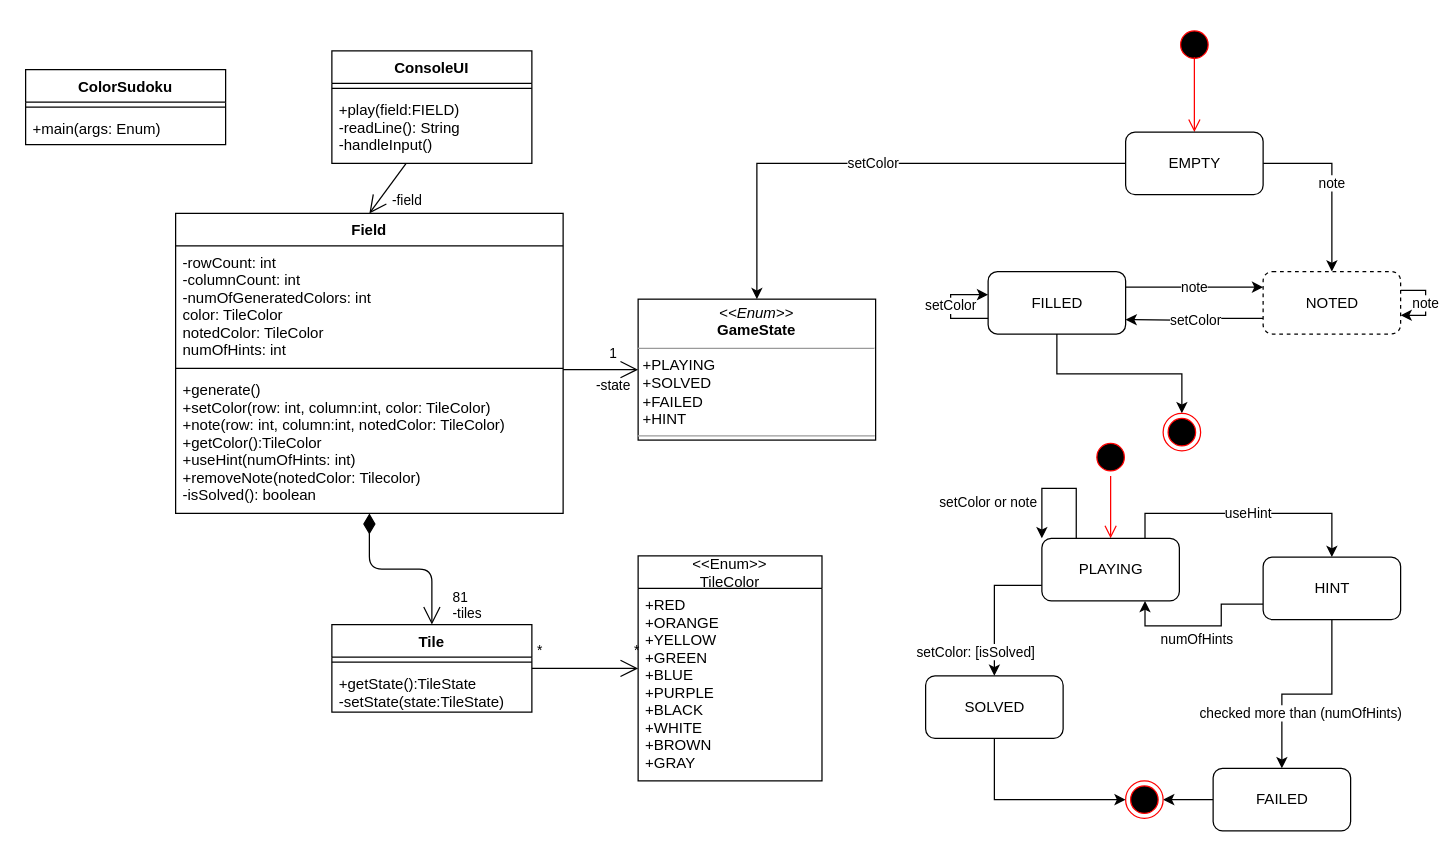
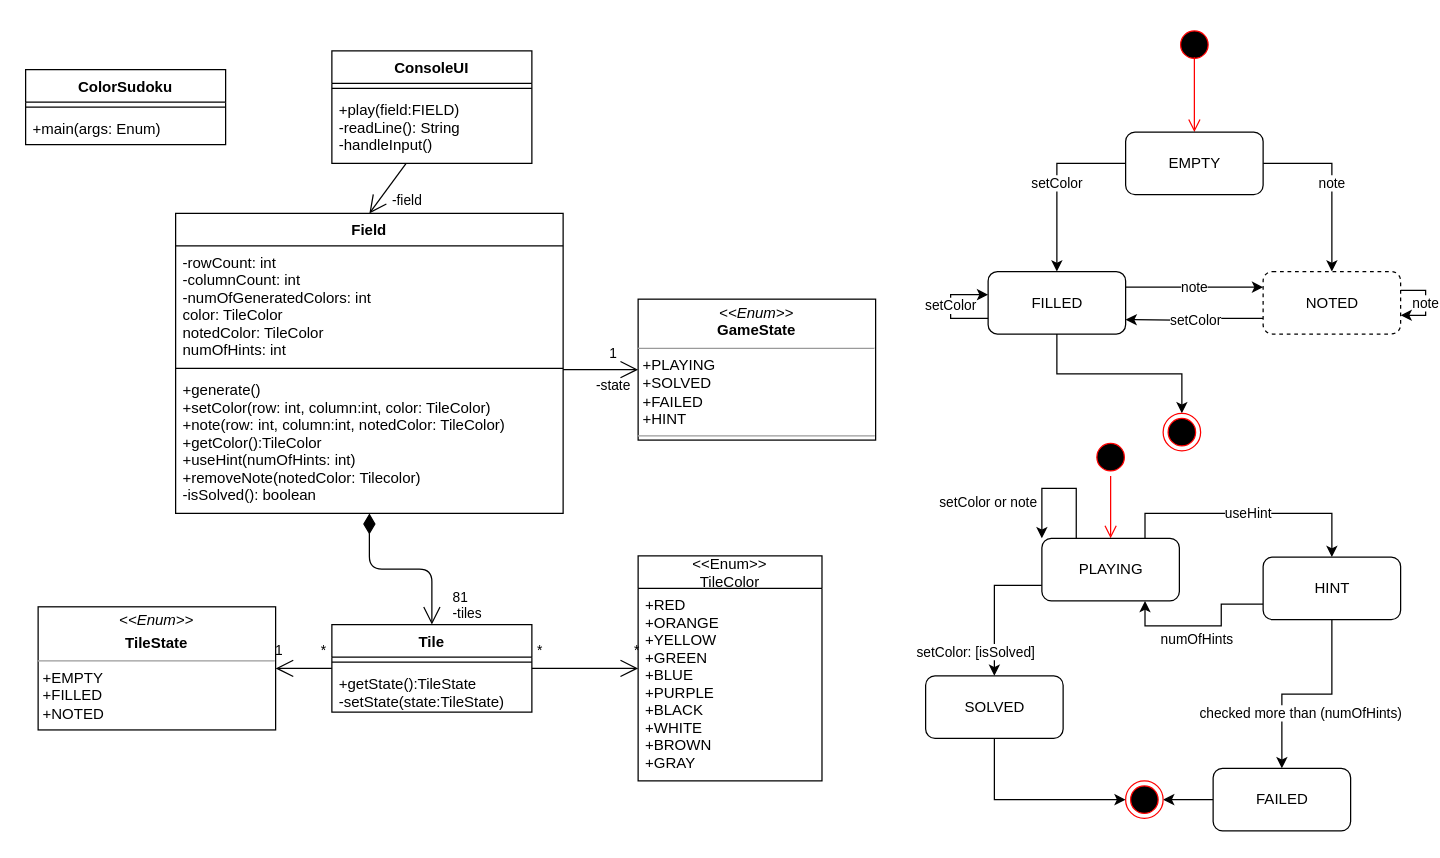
  <mxCell id="0" />
  <mxCell id="1" parent="0" />
  <mxCell id="2" value="&lt;div&gt;81&lt;/div&gt;&lt;div&gt;-tiles&lt;br&gt;&lt;/div&gt;" style="endArrow=open;html=1;endSize=12;startArrow=diamondThin;startSize=14;startFill=1;edgeStyle=orthogonalEdgeStyle;align=left;verticalAlign=bottom;entryX=0.5;entryY=0;entryDx=0;entryDy=0;fontStyle=0;exitX=0.5;exitY=1;exitDx=0;exitDy=0;" parent="1" source="3" target="7" edge="1"><mxGeometry x="1" y="15" relative="1" as="geometry"><mxPoint x="337.91" y="260" as="sourcePoint" /><mxPoint x="287.91" y="290" as="targetPoint" /><mxPoint as="offset" /></mxGeometry></mxCell>
  <mxCell id="3" value="Field" style="swimlane;fontStyle=1;align=center;verticalAlign=top;childLayout=stackLayout;horizontal=1;startSize=26;horizontalStack=0;resizeParent=1;resizeParentMax=0;resizeLast=0;collapsible=1;marginBottom=0;" parent="1" vertex="1"><mxGeometry x="140" y="170" width="310" height="240" as="geometry" /></mxCell>
  <mxCell id="4" value="-rowCount: int&#10;-columnCount: int&#10;-numOfGeneratedColors: int&#10;color: TileColor&#10;notedColor: TileColor&#10;numOfHints: int&#10;&#10;&#10;" style="text;strokeColor=none;fillColor=none;align=left;verticalAlign=top;spacingLeft=4;spacingRight=4;overflow=hidden;rotatable=0;points=[[0,0.5],[1,0.5]];portConstraint=eastwest;" parent="3" vertex="1"><mxGeometry y="26" width="310" height="94" as="geometry" /></mxCell>
  <mxCell id="5" value="" style="line;strokeWidth=1;fillColor=none;align=left;verticalAlign=middle;spacingTop=-1;spacingLeft=3;spacingRight=3;rotatable=0;labelPosition=right;points=[];portConstraint=eastwest;" parent="3" vertex="1"><mxGeometry y="120" width="310" height="8" as="geometry" /></mxCell>
  <mxCell id="6" value="+generate()&#10;+setColor(row: int, column:int, color: TileColor)&#10;+note(row: int, column:int, notedColor: TileColor)&#10;+getColor():TileColor&#10;+useHint(numOfHints: int)&#10;+removeNote(notedColor: Tilecolor)&#10;-isSolved(): boolean&#10;&#10;&#10;" style="text;strokeColor=none;fillColor=none;align=left;verticalAlign=top;spacingLeft=4;spacingRight=4;overflow=hidden;rotatable=0;points=[[0,0.5],[1,0.5]];portConstraint=eastwest;" parent="3" vertex="1"><mxGeometry y="128" width="310" height="112" as="geometry" /></mxCell>
  <mxCell id="7" value="Tile" style="swimlane;fontStyle=1;align=center;verticalAlign=top;childLayout=stackLayout;horizontal=1;startSize=26;horizontalStack=0;resizeParent=1;resizeParentMax=0;resizeLast=0;collapsible=1;marginBottom=0;" parent="1" vertex="1"><mxGeometry x="265" y="499" width="160" height="70" as="geometry" /></mxCell>
  <mxCell id="8" value="" style="line;strokeWidth=1;fillColor=none;align=left;verticalAlign=middle;spacingTop=-1;spacingLeft=3;spacingRight=3;rotatable=0;labelPosition=right;points=[];portConstraint=eastwest;" parent="7" vertex="1"><mxGeometry y="26" width="160" height="8" as="geometry" /></mxCell>
  <mxCell id="9" value="+getState():TileState&#10;-setState(state:TileState)&#10;&#10;" style="text;strokeColor=none;fillColor=none;align=left;verticalAlign=top;spacingLeft=4;spacingRight=4;overflow=hidden;rotatable=0;points=[[0,0.5],[1,0.5]];portConstraint=eastwest;" parent="7" vertex="1"><mxGeometry y="34" width="160" height="36" as="geometry" /></mxCell>
  <mxCell id="10" value="&lt;&lt;Enum&gt;&gt;&#10;TileColor" style="swimlane;fontStyle=0;childLayout=stackLayout;horizontal=1;startSize=26;fillColor=none;horizontalStack=0;resizeParent=1;resizeParentMax=0;resizeLast=0;collapsible=1;marginBottom=0;fontSize=12;spacing=1;" parent="1" vertex="1"><mxGeometry x="510" y="444" width="147.09" height="180" as="geometry" /></mxCell>
  <mxCell id="11" value="+RED&#10;+ORANGE&#10;+YELLOW&#10;+GREEN&#10;+BLUE&#10;+PURPLE&#10;+BLACK&#10;+WHITE&#10;+BROWN&#10;+GRAY" style="text;strokeColor=none;fillColor=none;align=left;verticalAlign=top;spacingLeft=4;spacingRight=4;overflow=hidden;rotatable=0;points=[[0,0.5],[1,0.5]];portConstraint=eastwest;" parent="10" vertex="1"><mxGeometry y="26" width="147.09" height="154" as="geometry" /></mxCell>
  <mxCell id="12" value="ColorSudoku" style="swimlane;fontStyle=1;align=center;verticalAlign=top;childLayout=stackLayout;horizontal=1;startSize=26;horizontalStack=0;resizeParent=1;resizeParentMax=0;resizeLast=0;collapsible=1;marginBottom=0;" parent="1" vertex="1"><mxGeometry x="20" y="55" width="160" height="60" as="geometry" /></mxCell>
  <mxCell id="13" value="" style="line;strokeWidth=1;fillColor=none;align=left;verticalAlign=middle;spacingTop=-1;spacingLeft=3;spacingRight=3;rotatable=0;labelPosition=right;points=[];portConstraint=eastwest;" parent="12" vertex="1"><mxGeometry y="26" width="160" height="8" as="geometry" /></mxCell>
  <mxCell id="14" value="+main(args: Enum)" style="text;strokeColor=none;fillColor=none;align=left;verticalAlign=top;spacingLeft=4;spacingRight=4;overflow=hidden;rotatable=0;points=[[0,0.5],[1,0.5]];portConstraint=eastwest;" parent="12" vertex="1"><mxGeometry y="34" width="160" height="26" as="geometry" /></mxCell>
  <mxCell id="15" value="-field" style="endArrow=open;endFill=1;endSize=12;html=1;entryX=0.5;entryY=0;entryDx=0;entryDy=0;" parent="1" source="23" target="3" edge="1"><mxGeometry x="-0.026" y="18" width="160" relative="1" as="geometry"><mxPoint x="340" y="100" as="sourcePoint" /><mxPoint x="660" y="350" as="targetPoint" /><mxPoint as="offset" /></mxGeometry></mxCell>
  <mxCell id="16" value="*&amp;nbsp;&amp;nbsp;&amp;nbsp; &amp;nbsp;&amp;nbsp; &amp;nbsp; &amp;nbsp;&amp;nbsp;&amp;nbsp;&amp;nbsp;&amp;nbsp;&amp;nbsp;&amp;nbsp;&amp;nbsp;&amp;nbsp;&amp;nbsp;&amp;nbsp;&amp;nbsp;&amp;nbsp;&amp;nbsp; *" style="endArrow=open;endFill=1;endSize=12;html=1;entryX=0;entryY=0.5;entryDx=0;entryDy=0;exitX=1;exitY=0.5;exitDx=0;exitDy=0;verticalAlign=middle;horizontal=1;labelBackgroundColor=none;" parent="1" source="7" target="10" edge="1"><mxGeometry x="0.059" y="14" width="160" relative="1" as="geometry"><mxPoint x="442.91" y="669" as="sourcePoint" /><mxPoint x="602.91" y="669" as="targetPoint" /><mxPoint as="offset" /></mxGeometry></mxCell>
  <mxCell id="17" value="&lt;p style=&quot;margin: 0px ; margin-top: 4px ; text-align: center&quot;&gt;&lt;i&gt;&amp;lt;&amp;lt;Enum&amp;gt;&amp;gt;&lt;/i&gt;&lt;br&gt;&lt;b&gt;GameState&lt;/b&gt;&lt;/p&gt;&lt;hr size=&quot;1&quot;&gt;&lt;p style=&quot;margin: 0px ; margin-left: 4px&quot;&gt;+PLAYING&lt;/p&gt;&lt;p style=&quot;margin: 0px ; margin-left: 4px&quot;&gt;+SOLVED&lt;/p&gt;&lt;p style=&quot;margin: 0px ; margin-left: 4px&quot;&gt;+FAILED&lt;/p&gt;&lt;p style=&quot;margin: 0px ; margin-left: 4px&quot;&gt;+HINT&lt;br&gt;&lt;/p&gt;&lt;hr size=&quot;1&quot;&gt;" style="verticalAlign=top;align=left;overflow=fill;fontSize=12;fontFamily=Helvetica;html=1;" parent="1" vertex="1"><mxGeometry x="510" y="238.63" width="190" height="112.75" as="geometry" /></mxCell>
+ <mxCell id="18" value="&lt;p style=&quot;margin: 0px ; margin-top: 4px ; text-align: center&quot;&gt;&lt;i&gt;&amp;lt;&amp;lt;Enum&amp;gt;&amp;gt;&lt;/i&gt;&lt;/p&gt;&lt;p style=&quot;margin: 0px ; margin-top: 4px ; text-align: center&quot;&gt;&lt;b&gt;TileState&lt;/b&gt;&lt;br&gt;&lt;b&gt;&lt;/b&gt;&lt;/p&gt;&lt;hr size=&quot;1&quot;&gt;&lt;p style=&quot;margin: 0px ; margin-left: 4px&quot;&gt;+EMPTY&lt;/p&gt;&lt;p style=&quot;margin: 0px ; margin-left: 4px&quot;&gt;+FILLED&lt;/p&gt;&lt;p style=&quot;margin: 0px ; margin-left: 4px&quot;&gt;+NOTED&lt;/p&gt;&lt;p style=&quot;margin: 0px ; margin-left: 4px&quot;&gt;&lt;br&gt;&lt;/p&gt;&lt;hr size=&quot;1&quot;&gt;&lt;p style=&quot;margin: 0px ; margin-left: 4px&quot;&gt;&lt;br&gt;&lt;/p&gt;" style="verticalAlign=top;align=left;overflow=fill;fontSize=12;fontFamily=Helvetica;html=1;" parent="1" vertex="1"><mxGeometry x="30" y="484.75" width="190" height="98.5" as="geometry" /></mxCell>
+ <mxCell id="19" value="1&amp;nbsp;&amp;nbsp;&amp;nbsp;&amp;nbsp;&amp;nbsp;&amp;nbsp;&amp;nbsp;&amp;nbsp;&amp;nbsp; *" style="endArrow=open;endFill=1;endSize=12;entryX=1;entryY=0.5;entryDx=0;entryDy=0;exitX=0;exitY=0.5;exitDx=0;exitDy=0;verticalAlign=middle;labelBorderColor=none;html=1;spacingTop=0;horizontal=1;labelBackgroundColor=none;" parent="1" source="7" target="18" edge="1"><mxGeometry x="0.111" y="-14" width="160" relative="1" as="geometry"><mxPoint x="352.91" y="749" as="sourcePoint" /><mxPoint x="190" y="697.955" as="targetPoint" /><mxPoint as="offset" /></mxGeometry></mxCell>
  <mxCell id="20" value="1&lt;br&gt;&lt;br&gt;-state" style="endArrow=open;endFill=1;endSize=12;entryX=0;entryY=0.5;entryDx=0;entryDy=0;html=1;labelBackgroundColor=none;" parent="1" target="17" edge="1"><mxGeometry x="0.333" width="160" relative="1" as="geometry"><mxPoint x="450" y="295" as="sourcePoint" /><mxPoint x="580" y="212.5" as="targetPoint" /><mxPoint as="offset" /></mxGeometry></mxCell>
  <mxCell id="21" value="ConsoleUI" style="swimlane;fontStyle=1;align=center;verticalAlign=top;childLayout=stackLayout;horizontal=1;startSize=26;horizontalStack=0;resizeParent=1;resizeParentMax=0;resizeLast=0;collapsible=1;marginBottom=0;" parent="1" vertex="1"><mxGeometry x="265" y="40" width="160" height="90" as="geometry" /></mxCell>
  <mxCell id="22" value="" style="line;strokeWidth=1;fillColor=none;align=left;verticalAlign=middle;spacingTop=-1;spacingLeft=3;spacingRight=3;rotatable=0;labelPosition=right;points=[];portConstraint=eastwest;" parent="21" vertex="1"><mxGeometry y="26" width="160" height="8" as="geometry" /></mxCell>
  <mxCell id="23" value="+play(field:FIELD)&#10;-readLine(): String&#10;-handleInput()&#10;" style="text;strokeColor=none;fillColor=none;align=left;verticalAlign=top;spacingLeft=4;spacingRight=4;overflow=hidden;rotatable=0;points=[[0,0.5],[1,0.5]];portConstraint=eastwest;" parent="21" vertex="1"><mxGeometry y="34" width="160" height="56" as="geometry" /></mxCell>
  <mxCell id="24" value="" style="ellipse;html=1;shape=startState;fillColor=#000000;strokeColor=#ff0000;" parent="1" vertex="1"><mxGeometry x="940" width="30" height="30" as="geometry" y="20" /></mxCell>
  <mxCell id="25" value="" style="edgeStyle=orthogonalEdgeStyle;html=1;verticalAlign=bottom;endArrow=open;endSize=8;strokeColor=#ff0000;" parent="1" edge="1"><mxGeometry relative="1" as="geometry"><mxPoint x="955" y="105" as="targetPoint" /><mxPoint x="955" y="45" as="sourcePoint" /></mxGeometry></mxCell>
- <mxCell id="26" value="setColor" style="edgeStyle=orthogonalEdgeStyle;rounded=0;orthogonalLoop=1;jettySize=auto;html=1;exitX=0;exitY=0.5;exitDx=0;exitDy=0;" parent="1" source="28" target="17" edge="1"><mxGeometry relative="1" as="geometry" /></mxCell>
+ <mxCell id="26" value="setColor" style="edgeStyle=orthogonalEdgeStyle;rounded=0;orthogonalLoop=1;jettySize=auto;html=1;exitX=0;exitY=0.5;exitDx=0;exitDy=0;" parent="1" source="28" target="31" edge="1"><mxGeometry relative="1" as="geometry" /></mxCell>
  <mxCell id="27" value="note" style="edgeStyle=orthogonalEdgeStyle;rounded=0;orthogonalLoop=1;jettySize=auto;html=1;exitX=1;exitY=0.5;exitDx=0;exitDy=0;" parent="1" source="28" target="33" edge="1"><mxGeometry relative="1" as="geometry" /></mxCell>
  <mxCell id="28" value="EMPTY" style="html=1;rounded=1;" parent="1" vertex="1"><mxGeometry x="900" y="105" width="110" height="50" as="geometry" /></mxCell>
  <mxCell id="29" style="edgeStyle=orthogonalEdgeStyle;rounded=0;orthogonalLoop=1;jettySize=auto;html=1;entryX=0.5;entryY=0;entryDx=0;entryDy=0;exitX=0.5;exitY=1;exitDx=0;exitDy=0;" parent="1" source="31" target="34" edge="1"><mxGeometry relative="1" as="geometry"><mxPoint x="940" y="330" as="targetPoint" /></mxGeometry></mxCell>
  <mxCell id="30" value="note" style="edgeStyle=orthogonalEdgeStyle;rounded=0;orthogonalLoop=1;jettySize=auto;html=1;entryX=0;entryY=0.25;entryDx=0;entryDy=0;exitX=1;exitY=0.25;exitDx=0;exitDy=0;" parent="1" source="31" target="33" edge="1"><mxGeometry relative="1" as="geometry" /></mxCell>
  <mxCell id="31" value="FILLED" style="html=1;rounded=1;" parent="1" vertex="1"><mxGeometry x="790" y="216.5" width="110" height="50" as="geometry" /></mxCell>
  <mxCell id="32" value="setColor" style="edgeStyle=orthogonalEdgeStyle;rounded=0;orthogonalLoop=1;jettySize=auto;html=1;exitX=0;exitY=0.75;exitDx=0;exitDy=0;" parent="1" source="33" edge="1"><mxGeometry relative="1" as="geometry"><mxPoint x="900" y="255" as="targetPoint" /></mxGeometry></mxCell>
  <mxCell id="33" value="NOTED" style="html=1;rounded=1;dashed=1;" parent="1" vertex="1"><mxGeometry x="1010" y="216.5" width="110" height="50" as="geometry" /></mxCell>
  <mxCell id="34" value="" style="ellipse;html=1;shape=endState;fillColor=#000000;strokeColor=#ff0000;rounded=1;" parent="1" vertex="1"><mxGeometry x="930" y="330" width="30" height="30" as="geometry" /></mxCell>
  <mxCell id="35" value="note" style="edgeStyle=orthogonalEdgeStyle;rounded=0;orthogonalLoop=1;jettySize=auto;html=1;" parent="1" source="33" target="33" edge="1"><mxGeometry relative="1" as="geometry" /></mxCell>
  <mxCell id="36" value="setColor" style="edgeStyle=orthogonalEdgeStyle;rounded=0;orthogonalLoop=1;jettySize=auto;html=1;exitX=0;exitY=0.75;exitDx=0;exitDy=0;" parent="1" source="31" edge="1"><mxGeometry relative="1" as="geometry"><mxPoint x="790" y="235" as="targetPoint" /><Array as="points"><mxPoint x="760" y="254" /><mxPoint x="760" y="235" /></Array></mxGeometry></mxCell>
  <mxCell id="37" value="" style="ellipse;html=1;shape=startState;fillColor=#000000;strokeColor=#ff0000;rounded=1;" parent="1" vertex="1"><mxGeometry x="873" y="350" width="30" height="30" as="geometry" /></mxCell>
  <mxCell id="38" value="" style="edgeStyle=orthogonalEdgeStyle;html=1;verticalAlign=bottom;endArrow=open;endSize=8;strokeColor=#ff0000;entryX=0.5;entryY=0;entryDx=0;entryDy=0;" parent="1" source="37" target="42" edge="1"><mxGeometry relative="1" as="geometry"><mxPoint x="885" y="450" as="targetPoint" /></mxGeometry></mxCell>
  <mxCell id="39" value="setColor: [isSolved]" style="edgeStyle=orthogonalEdgeStyle;rounded=0;orthogonalLoop=1;jettySize=auto;html=1;entryX=0.5;entryY=0;entryDx=0;entryDy=0;exitX=0;exitY=0.75;exitDx=0;exitDy=0;" parent="1" source="42" target="44" edge="1"><mxGeometry x="0.638" y="-15" relative="1" as="geometry"><mxPoint y="1" as="offset" /></mxGeometry></mxCell>
  <mxCell id="40" value="useHint" style="edgeStyle=orthogonalEdgeStyle;rounded=0;orthogonalLoop=1;jettySize=auto;html=1;entryX=0.5;entryY=0;entryDx=0;entryDy=0;exitX=0.75;exitY=0;exitDx=0;exitDy=0;" parent="1" source="42" target="47" edge="1"><mxGeometry relative="1" as="geometry"><Array as="points"><mxPoint x="916" y="410" /><mxPoint x="1065" y="410" /></Array></mxGeometry></mxCell>
  <mxCell id="41" value="setColor or note" style="edgeStyle=orthogonalEdgeStyle;rounded=0;orthogonalLoop=1;jettySize=auto;html=1;exitX=0.25;exitY=0;exitDx=0;exitDy=0;entryX=0;entryY=0;entryDx=0;entryDy=0;" parent="1" source="42" target="42" edge="1"><mxGeometry x="0.442" y="-43" relative="1" as="geometry"><mxPoint x="830" y="360" as="targetPoint" /><Array as="points"><mxPoint x="861" y="390" /><mxPoint x="833" y="390" /></Array><mxPoint as="offset" /></mxGeometry></mxCell>
  <mxCell id="42" value="PLAYING" style="html=1;rounded=1;" parent="1" vertex="1"><mxGeometry x="833" y="430" width="110" height="50" as="geometry" /></mxCell>
  <mxCell id="43" style="edgeStyle=orthogonalEdgeStyle;rounded=0;orthogonalLoop=1;jettySize=auto;html=1;entryX=0;entryY=0.5;entryDx=0;entryDy=0;exitX=0.5;exitY=1;exitDx=0;exitDy=0;" parent="1" source="44" target="50" edge="1"><mxGeometry relative="1" as="geometry" /></mxCell>
  <mxCell id="44" value="SOLVED" style="html=1;rounded=1;" parent="1" vertex="1"><mxGeometry x="740" y="540" width="110" height="50" as="geometry" /></mxCell>
  <mxCell id="45" value="numOfHints" style="edgeStyle=orthogonalEdgeStyle;rounded=0;orthogonalLoop=1;jettySize=auto;html=1;entryX=0.75;entryY=1;entryDx=0;entryDy=0;exitX=0;exitY=0.75;exitDx=0;exitDy=0;" parent="1" source="47" target="42" edge="1"><mxGeometry x="0.07" y="11" relative="1" as="geometry"><mxPoint as="offset" /></mxGeometry></mxCell>
  <mxCell id="46" value="checked more than (numOfHints)" style="edgeStyle=orthogonalEdgeStyle;rounded=0;orthogonalLoop=1;jettySize=auto;html=1;entryX=0.5;entryY=0;entryDx=0;entryDy=0;exitX=0.5;exitY=1;exitDx=0;exitDy=0;" parent="1" source="47" target="49" edge="1"><mxGeometry x="0.447" y="15" relative="1" as="geometry"><mxPoint as="offset" /></mxGeometry></mxCell>
  <mxCell id="47" value="HINT" style="html=1;rounded=1;" parent="1" vertex="1"><mxGeometry x="1010" y="445" width="110" height="50" as="geometry" /></mxCell>
  <mxCell id="48" style="edgeStyle=orthogonalEdgeStyle;rounded=0;orthogonalLoop=1;jettySize=auto;html=1;entryX=1;entryY=0.5;entryDx=0;entryDy=0;" parent="1" source="49" target="50" edge="1"><mxGeometry relative="1" as="geometry" /></mxCell>
  <mxCell id="49" value="FAILED" style="html=1;rounded=1;" parent="1" vertex="1"><mxGeometry x="970" y="614" width="110" height="50" as="geometry" /></mxCell>
  <mxCell id="50" value="" style="ellipse;html=1;shape=endState;fillColor=#000000;strokeColor=#ff0000;rounded=1;" parent="1" vertex="1"><mxGeometry x="900" y="624" width="30" height="30" as="geometry" /></mxCell>
